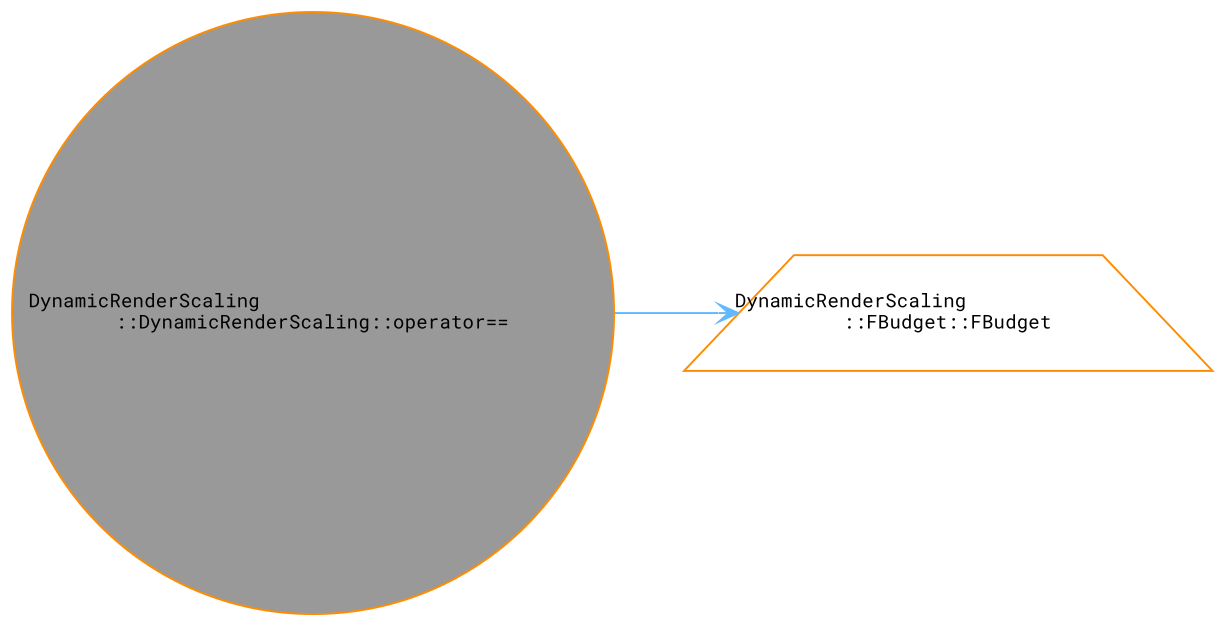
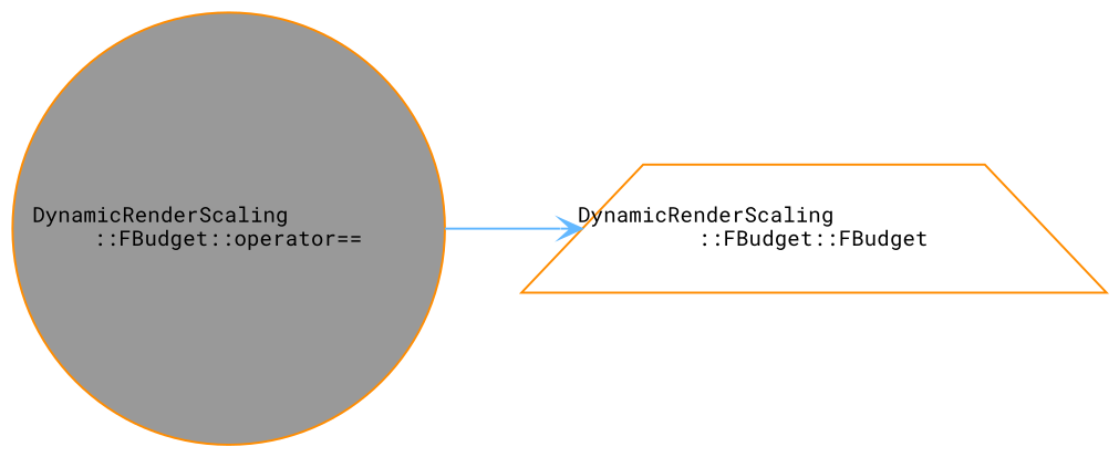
  digraph {
    rankdir=LR
    fontname="Roboto Mono"
    node [color=darkorange fontname="Roboto Mono" fontsize=10 style=filled]
-   n1 [fillcolor=grey60 fontcolor=black height=0.2 label="DynamicRenderScaling\l::DynamicRenderScaling::operator==" shape=circle width=0.4]
+   n1 [fillcolor=grey60 fontcolor=black height=0.2 label="DynamicRenderScaling\l::FBudget::operator==" shape=circle width=0.4]
    n2 [fillcolor=white height=0.2 label="DynamicRenderScaling\l::FBudget::FBudget" shape=trapezium width=0.4]
    n1 -> n2 [color=steelblue1 fontname="Roboto Mono" fontsize=10 labelfontname=Helvetica labelfontsize=10 style=solid arrowhead=vee]
  }
